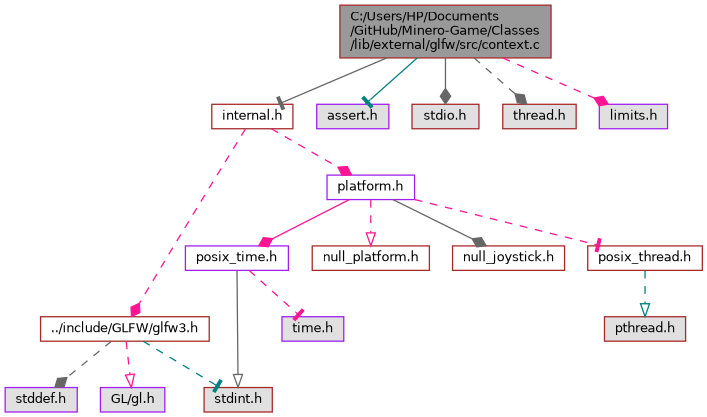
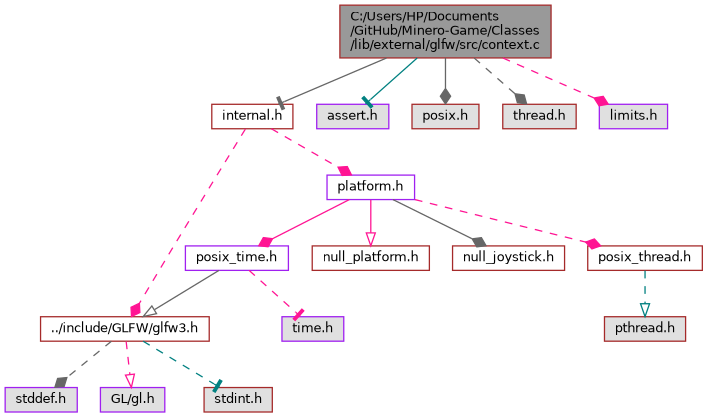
  digraph {
    node [color=brown fillcolor="#E0E0E0" fontname=Helvetica fontsize=10 shape=box style=filled]
    edge [arrowhead=diamond color=deeppink fontname=Helvetica fontsize=10 labelfontname=Helvetica labelfontsize=10 style=dashed]
    n1 [fillcolor=grey60 fontcolor=black height=0.2 label="C:/Users/HP/Documents\l/GitHub/Minero-Game/Classes\l/lib/external/glfw/src/context.c" width=0.4]
    n2 [fillcolor=white height=0.2 label="internal.h" width=0.4]
    n3 [color=purple height=0.2 label="assert.h" width=0.4]
-   n4 [height=0.2 label="stdio.h" width=0.4]
+   n4 [height=0.2 label="posix.h" width=0.4]
    n5 [height=0.2 label="thread.h" width=0.4]
    n6 [color=purple height=0.2 label="limits.h" width=0.4]
    n7 [fillcolor=white height=0.2 label="../include/GLFW/glfw3.h" width=0.4]
    n8 [color=purple fillcolor=white height=0.2 label="platform.h" width=0.4]
    n9 [color=purple height=0.2 label="stddef.h" width=0.4]
    n10 [height=0.2 label="stdint.h" width=0.4]
    n11 [color=purple height=0.2 label="GL/gl.h" width=0.4]
    n12 [fillcolor=white height=0.2 label="null_platform.h" width=0.4]
    n13 [fillcolor=white height=0.2 label="null_joystick.h" width=0.4]
    n14 [fillcolor=white height=0.2 label="posix_thread.h" width=0.4]
    n15 [color=purple fillcolor=white height=0.2 label="posix_time.h" width=0.4]
    n16 [height=0.2 label="pthread.h" width=0.4]
    n17 [color=purple height=0.2 label="time.h" width=0.4]
    n1 -> n2 [arrowhead=tee color=gray40 style=solid]
    n1 -> n3 [arrowhead=tee color=teal style=solid]
    n1 -> n4 [color=gray40 style=solid]
    n1 -> n5 [color=gray40]
    n1 -> n6
    n2 -> n7
    n2 -> n8
    n7 -> n9 [color=gray40]
    n7 -> n10 [arrowhead=tee color=teal]
    n7 -> n11 [arrowhead=onormal]
-   n8 -> n12 [arrowhead=onormal]
+   n8 -> n12 [arrowhead=onormal style=solid]
    n8 -> n13 [color=gray40 style=solid]
-   n8 -> n14 [arrowhead=tee]
+   n8 -> n14
    n8 -> n15 [style=solid]
    n14 -> n16 [arrowhead=onormal color=teal]
-   n15 -> n10 [arrowhead=onormal color=gray40 style=solid]
+   n15 -> n7 [arrowhead=onormal color=gray40 style=solid]
    n15 -> n17 [arrowhead=tee]
  }
